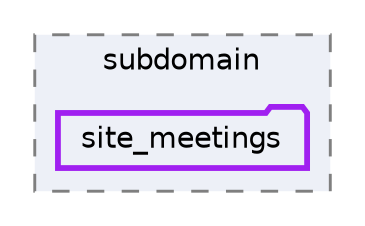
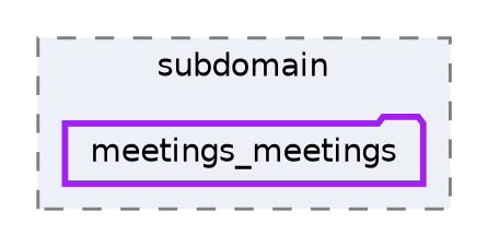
  digraph {
    compound=true
-   n1 [color=purple fillcolor="#edf0f7" fontname=Helvetica fontsize=10 height=0.2 label=site_meetings shape=folder style="filled,bold" width=0.4]
+   n1 [color=purple fillcolor="#edf0f7" fontname=Helvetica fontsize=10 height=0.2 label=meetings_meetings shape=folder style="filled,bold" width=0.4]
    subgraph cluster_1 {
      bgcolor="#edf0f7"
      fontname=Helvetica
      fontsize=10
      label=subdomain
      pencolor=grey50
      style="filled,dashed"
      n1
    }
  }
